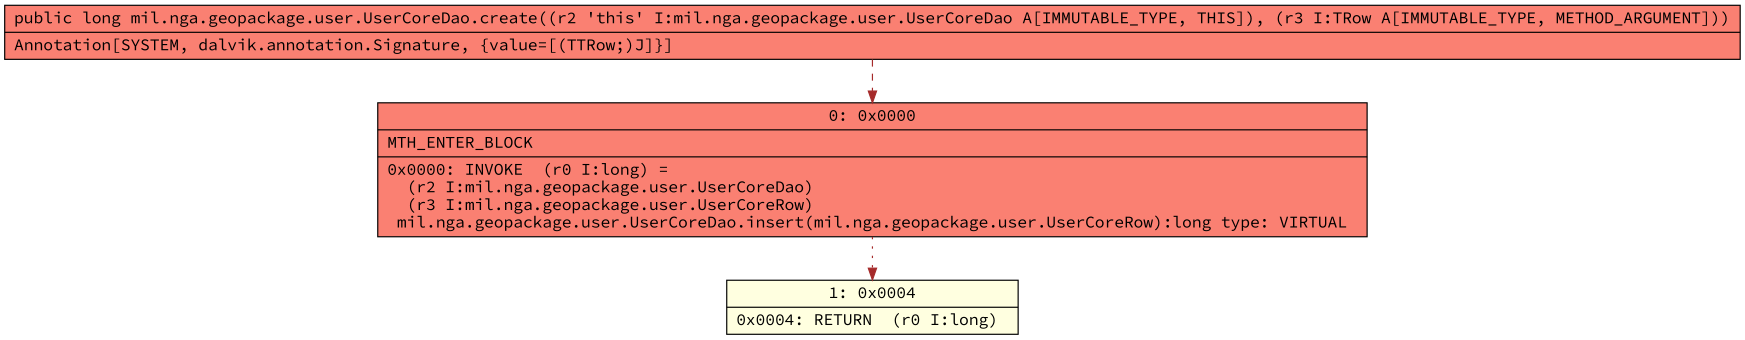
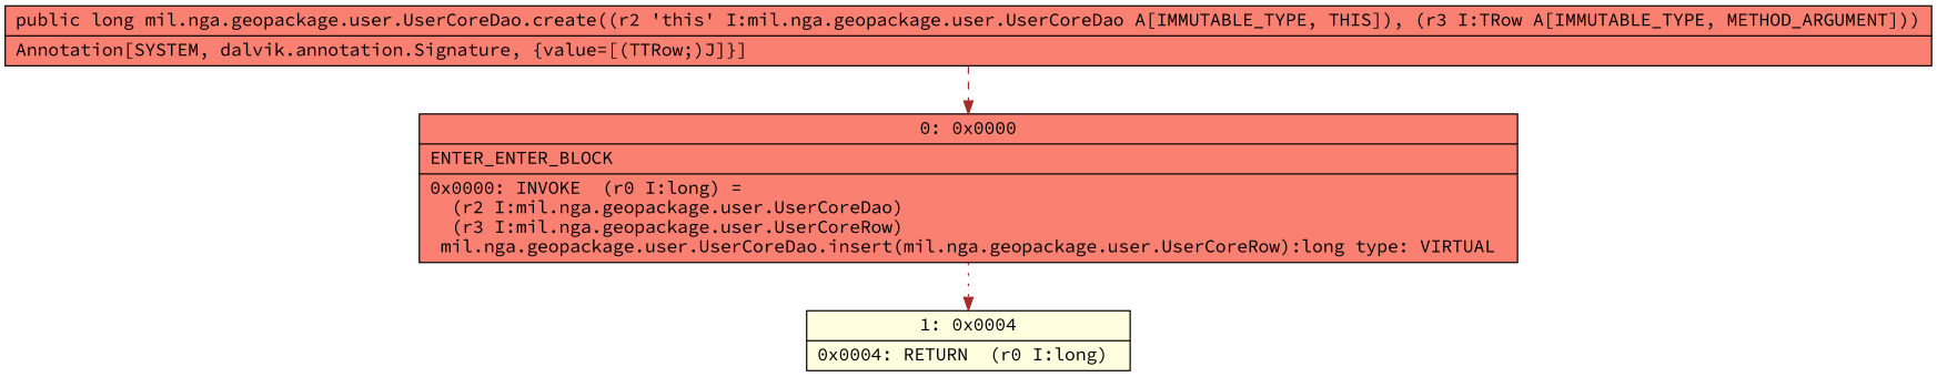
  digraph {
    fontname="Source Code Pro"
    node [shape=record style=filled fillcolor=salmon color=black fontname="Source Code Pro"]
    edge [color=brown arrowhead=normal fontname="Source Code Pro"]
-   n1 [label="{0\:\ 0x0000|MTH_ENTER_BLOCK\l|0x0000: INVOKE  (r0 I:long) = \l  (r2 I:mil.nga.geopackage.user.UserCoreDao)\l  (r3 I:mil.nga.geopackage.user.UserCoreRow)\l mil.nga.geopackage.user.UserCoreDao.insert(mil.nga.geopackage.user.UserCoreRow):long type: VIRTUAL \l}"]
+   n1 [label="{0\:\ 0x0000|ENTER_ENTER_BLOCK\l|0x0000: INVOKE  (r0 I:long) = \l  (r2 I:mil.nga.geopackage.user.UserCoreDao)\l  (r3 I:mil.nga.geopackage.user.UserCoreRow)\l mil.nga.geopackage.user.UserCoreDao.insert(mil.nga.geopackage.user.UserCoreRow):long type: VIRTUAL \l}"]
    n2 [label="{1\:\ 0x0004|0x0004: RETURN  (r0 I:long) \l}" fillcolor=lightyellow]
    n3 [label="{public long mil.nga.geopackage.user.UserCoreDao.create((r2 'this' I:mil.nga.geopackage.user.UserCoreDao A[IMMUTABLE_TYPE, THIS]), (r3 I:TRow A[IMMUTABLE_TYPE, METHOD_ARGUMENT]))  | Annotation[SYSTEM, dalvik.annotation.Signature, \{value=[(TTRow;)J]\}]\l}"]
    n1 -> n2 [style=dotted]
    n3 -> n1 [style=dashed]
  }
